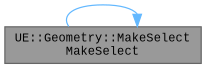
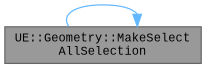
  digraph {
    rankdir=LR
    fontname="Liberation Mono"
-   n1 [color=gray40 fillcolor=grey60 fontcolor=black fontname="Liberation Mono" fontsize=10 height=0.2 label="UE::Geometry::MakeSelect\lMakeSelect" shape=box style=filled width=0.4]
+   n1 [color=gray40 fillcolor=grey60 fontcolor=black fontname="Liberation Mono" fontsize=10 height=0.2 label="UE::Geometry::MakeSelect\lAllSelection" shape=box style=filled width=0.4]
    n1 -> n1 [color=steelblue1 fontname="Liberation Mono" fontsize=10 labelfontname=Helvetica labelfontsize=10 style=solid]
  }
